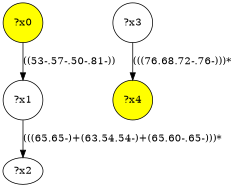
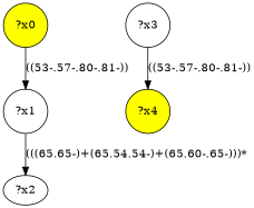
  digraph {
    node [shape=circle]
    n1 [fillcolor=yellow label="?x0" style="filled,"]
    n2 [label="?x1"]
    n3 [label="?x2" shape=ellipse]
    n4 [fillcolor=yellow label="?x4" style="filled,"]
    n5 [label="?x3"]
-   n1 -> n2 [label="((53-.57-.50-.81-))"]
-   n2 -> n3 [label="(((65.65-)+(63.54.54-)+(65.60-.65-)))*"]
-   n5 -> n4 [label="(((76.68.72-.76-)))*"]
+   n1 -> n2 [label="((53-.57-.80-.81-))"]
+   n2 -> n3 [label="(((65.65-)+(65.54.54-)+(65.60-.65-)))*"]
+   n5 -> n4 [label="((53-.57-.80-.81-))"]
  }
